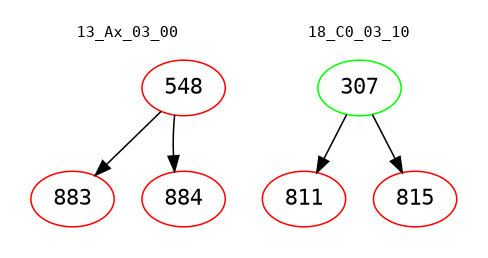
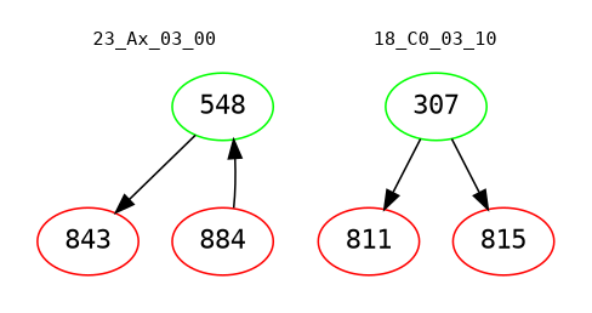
  digraph {
    fontname="DejaVu Sans Mono"
    node [color=red fontname="DejaVu Sans Mono"]
    edge [color=black fontname="DejaVu Sans Mono"]
-   n1 [label=548]
-   n2 [label=883]
+   n1 [color=green label=548]
+   n2 [label=843]
    n3 [label=884]
    n4 [color=green label=307]
    n5 [label=811]
    n6 [label=815]
    subgraph cluster_1 {
      color=white
      fontsize=10
-     label="13_Ax_03_00"
+     label="23_Ax_03_00"
      n1
      n2
      n3
    }
    subgraph cluster_2 {
      color=white
      fontsize=10
      label="18_C0_03_10"
      n4
      n5
      n6
    }
    n1 -> n2
-   n1 -> n3
+   n3 -> n1
    n4 -> n5
    n4 -> n6
  }
